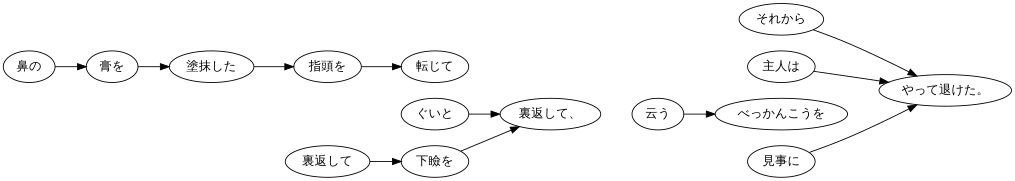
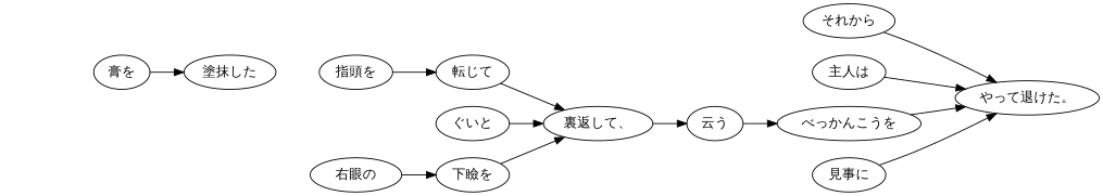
  digraph {
    fontname="Noto Sans"
    rankdir=LR
    node [fontname="Noto Sans"]
    edge [fontname="Noto Sans"]
    n1 [label="それから"]
    n2 [label="やって退けた。"]
    n3 [label="主人は"]
-   n4 [label="鼻の"]
    n5 [label="膏を"]
    n6 [label="塗抹した"]
    n7 [label="指頭を"]
    n8 [label="転じて"]
    n9 [label="裏返して、"]
    n10 [label="云う"]
    n11 [label="ぐいと"]
-   n12 [label="裏返して"]
+   n12 [label="右眼の"]
    n13 [label="下瞼を"]
    n14 [label="べっかんこうを"]
    n15 [label="見事に"]
    n1 -> n2
    n3 -> n2
-   n4 -> n5
    n5 -> n6
-   n6 -> n7
    n7 -> n8
+   n8 -> n9
+   n9 -> n10
    n10 -> n14
    n11 -> n9
    n12 -> n13
    n13 -> n9
+   n14 -> n2
    n15 -> n2
  }
